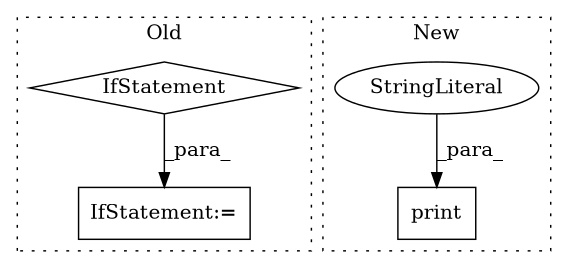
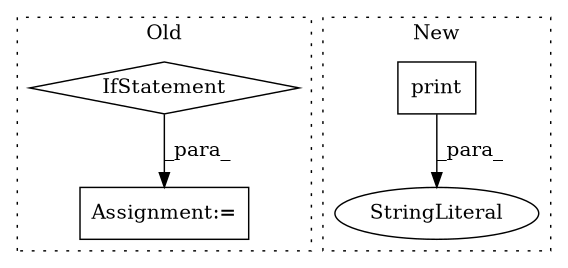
  digraph {
    node [shape=box]
    n1 [a=25 l="4,2" label=IfStatement s="15555,15565" shape=diamond]
-   n2 [a=7 l=1 label="IfStatement:=" s=15587]
+   n2 [a=7 l=1 label="Assignment:=" s=15587]
    n3 [a=32 l="6,1" label=print s="84356,84428"]
    n4 [a=45 l=66 label=StringLiteral s=84362 shape=ellipse]
    subgraph cluster_1 {
      label=Old
      style=dotted
      n1
      n2
    }
    subgraph cluster_2 {
      label=New
      style=dotted
      n3
      n4
    }
    n1 -> n2 [label=_para_]
-   n4 -> n3 [label=_para_]
+   n3 -> n4 [label=_para_]
  }
